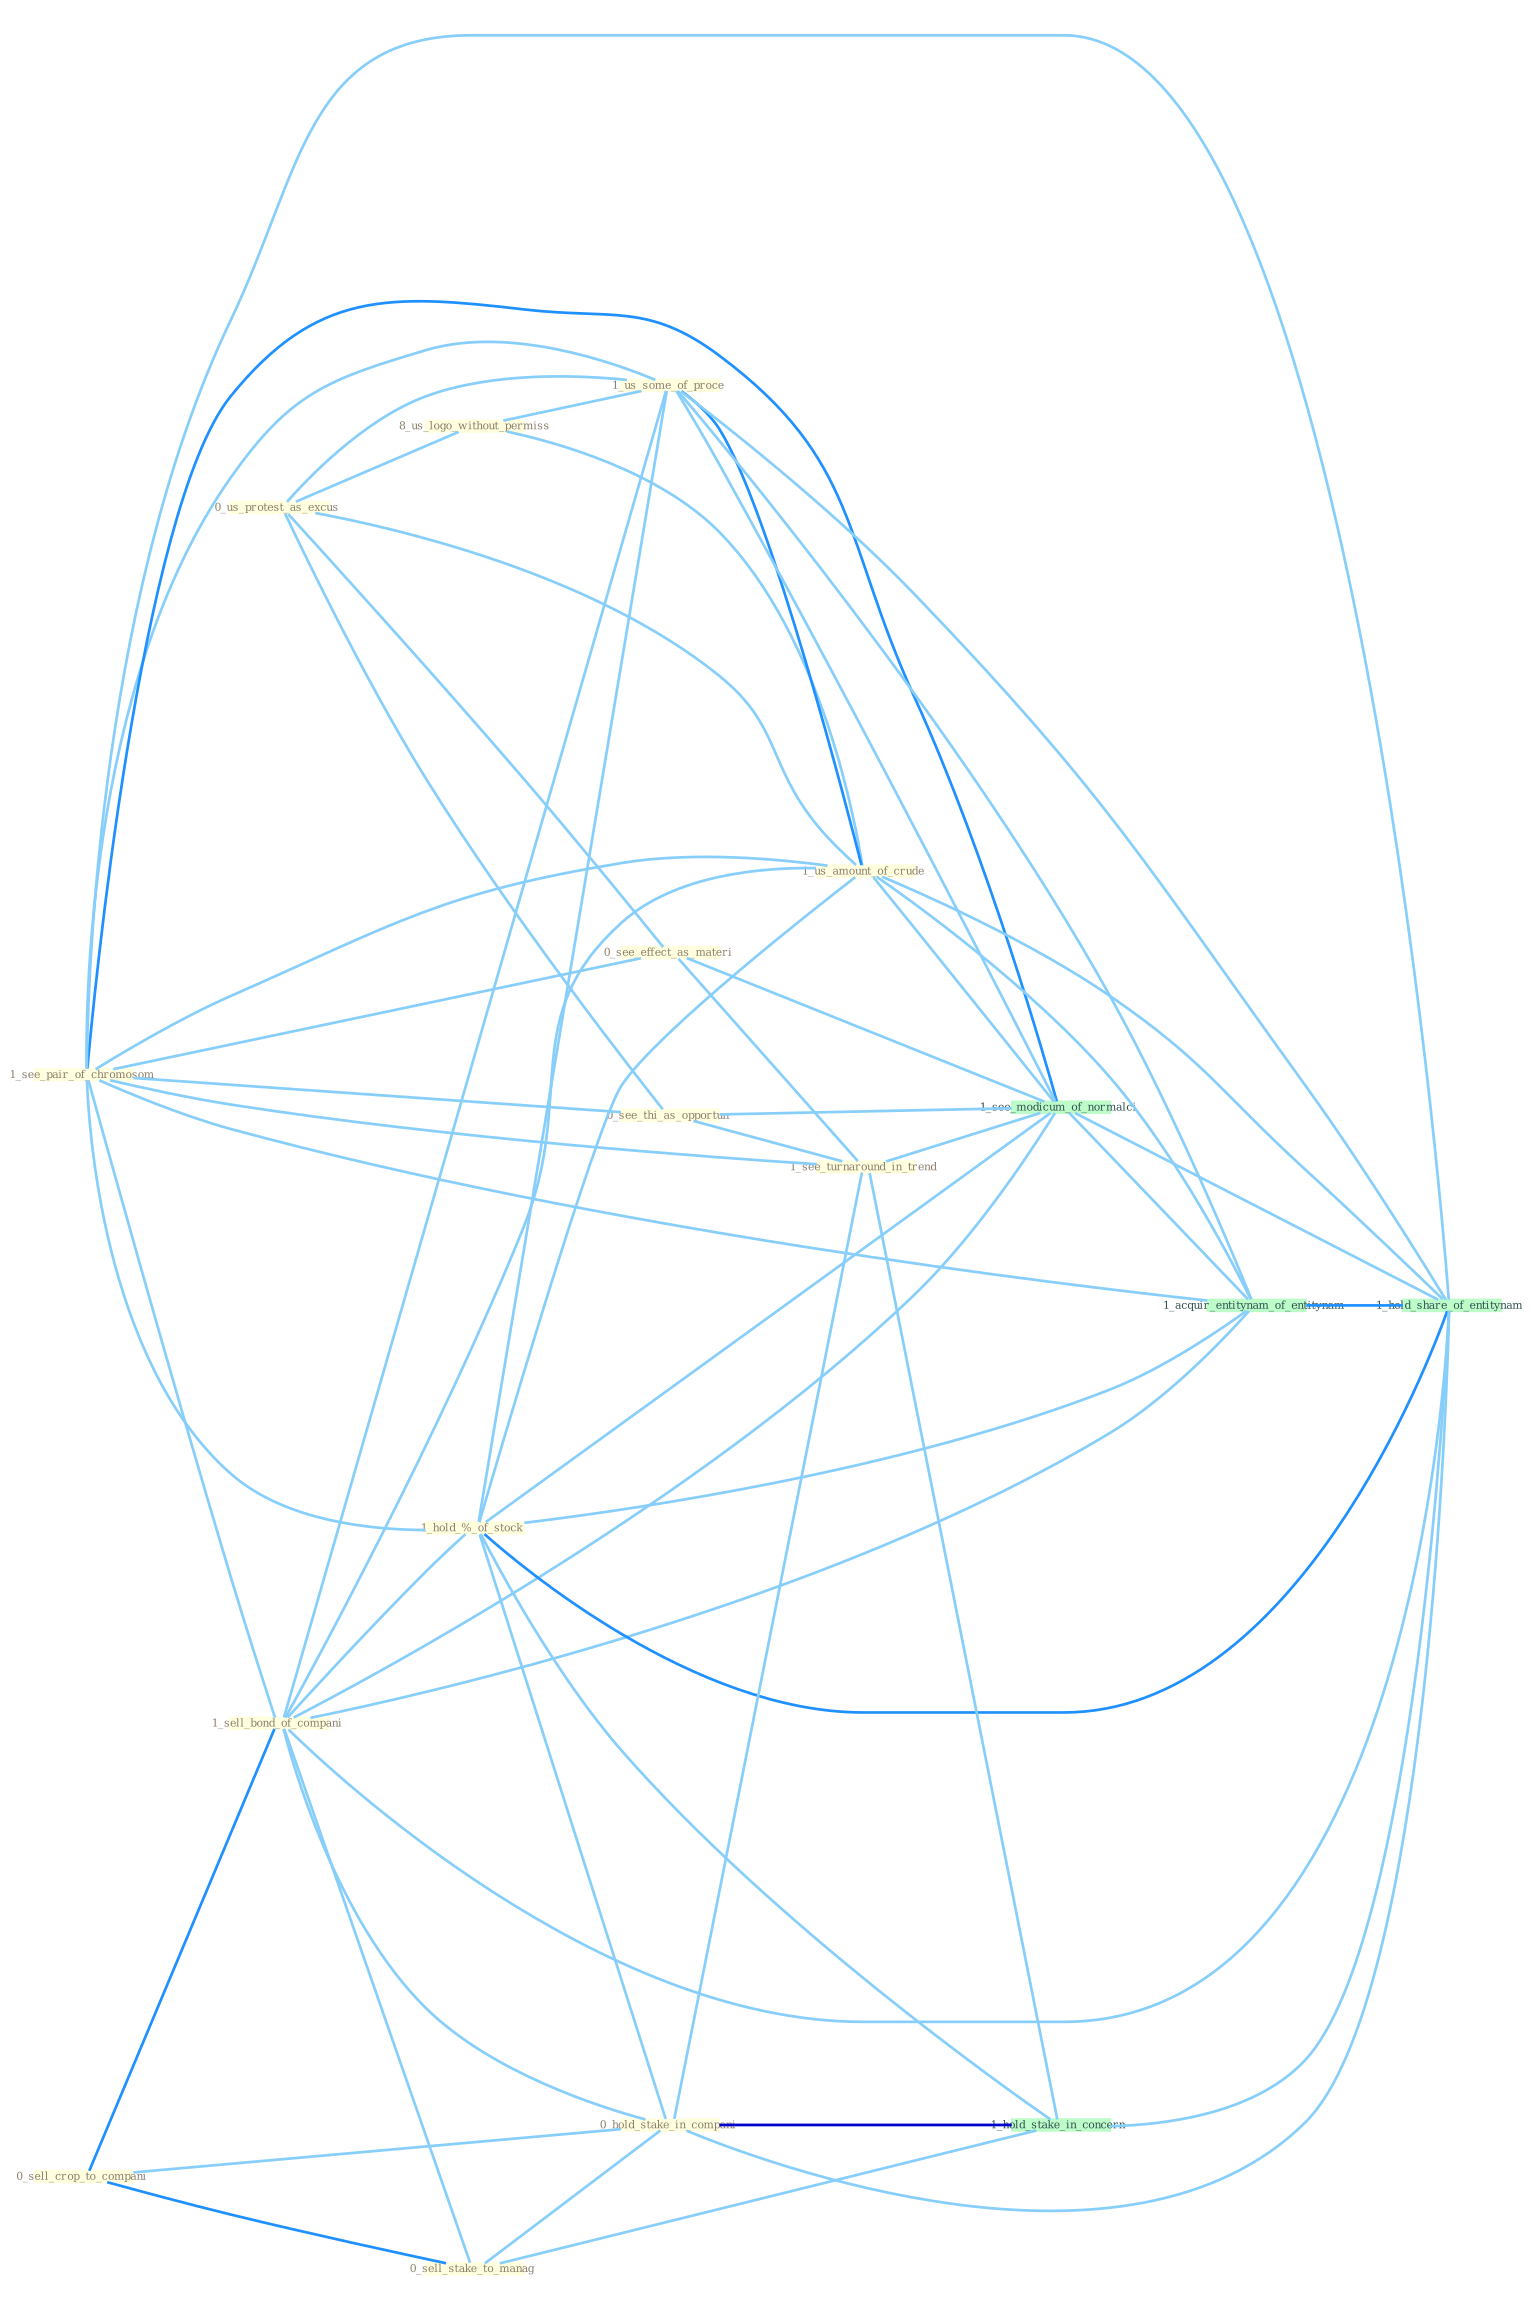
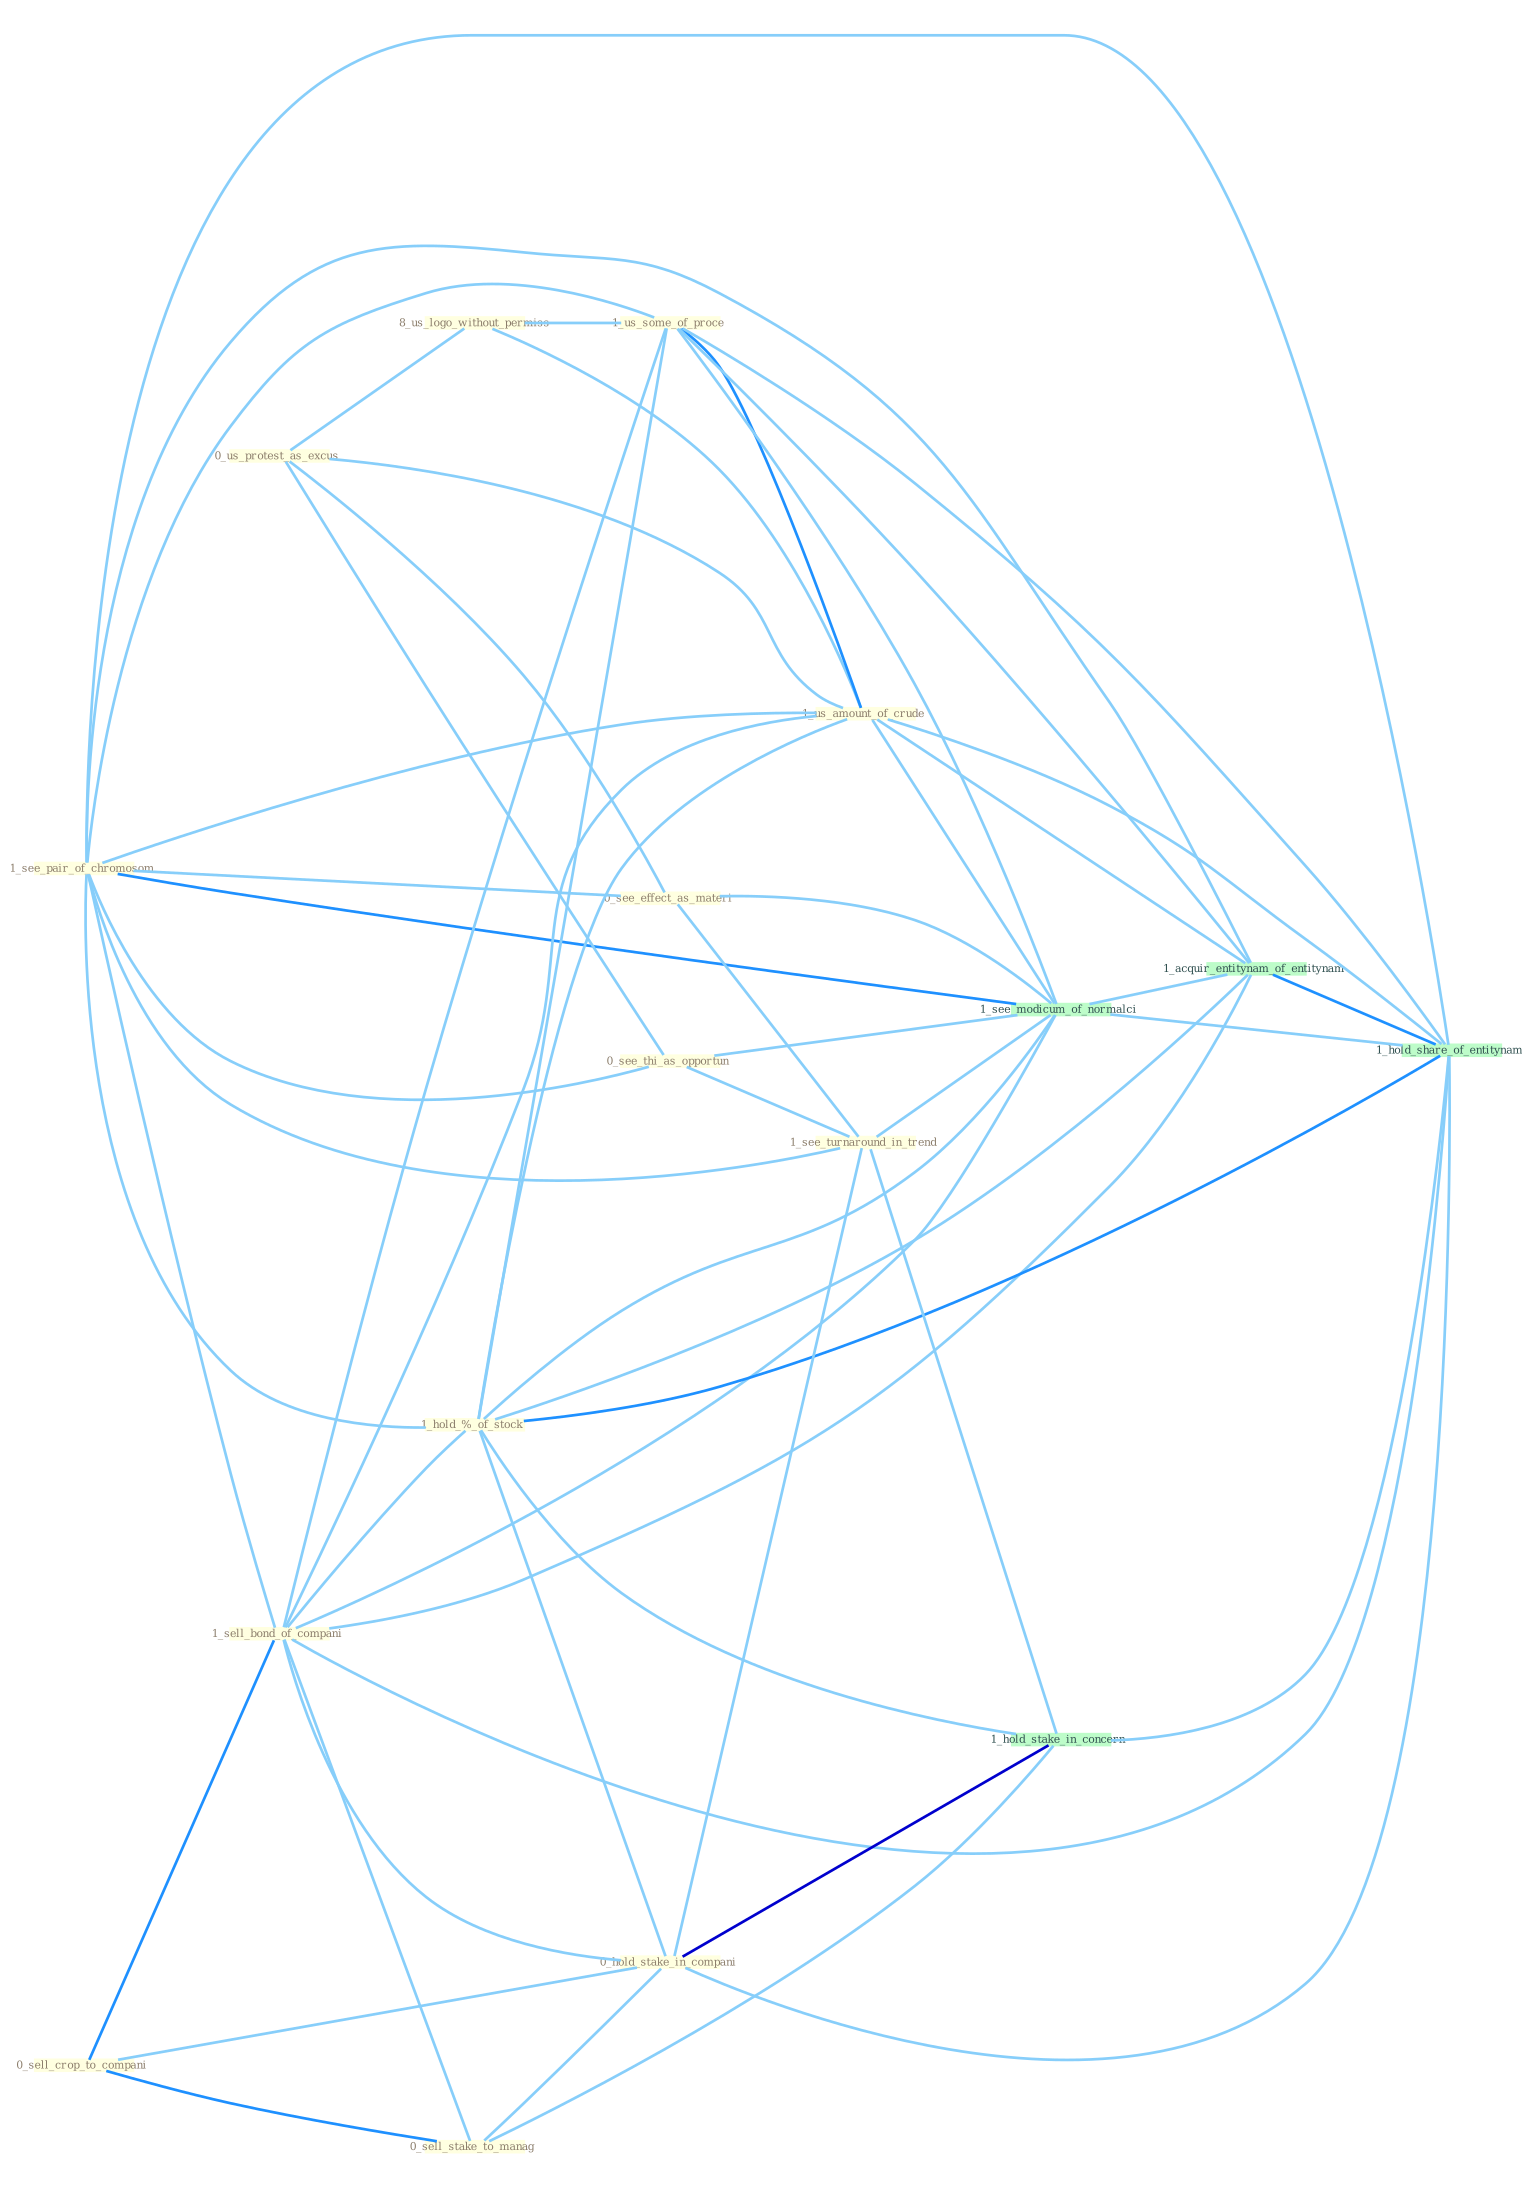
  graph {
    rankdir=LR
    node [color="#ffffe0" fixedsize=true fontcolor="#8b7d6b" fontsize=4 shape=polygon style=filled]
    edge [color="#87cefa" w=1]
    "1_see_pair_of_chromosom " [height=.06 width=.5]
    "0_us_protest_as_excus " [height=.06 width=.5]
    "0_see_effect_as_materi " [height=.06 width=.5]
    "0_sell_crop_to_compani " [height=.06 width=.5]
    "1_sell_bond_of_compani " [height=.06 width=.5]
    "1_hold_%_of_stock " [height=.06 width=.5]
    n7 [height=.06 label="8_us_logo_without_permiss" width=.5]
    "0_sell_stake_to_manag " [height=.06 width=.5]
    "1_us_some_of_proce " [height=.06 width=.5]
    "1_us_amount_of_crude " [height=.06 width=.5]
    "0_see_thi_as_opportun " [height=.06 width=.5]
    "0_hold_stake_in_compani " [height=.06 width=.5]
    "1_see_turnaround_in_trend " [height=.06 width=.5]
    "1_see_modicum_of_normalci " [color="#BDFCC9" fontcolor="#2f4f4f" height=.06 width=.5]
    "1_acquir_entitynam_of_entitynam " [color="#BDFCC9" fontcolor="#2f4f4f" height=.06 width=.5]
    "1_hold_share_of_entitynam " [color="#BDFCC9" fontcolor="#2f4f4f" height=.06 width=.5]
    "1_hold_stake_in_concern " [color="#BDFCC9" fontcolor="#2f4f4f" height=.06 width=.5]
    subgraph sub_1 {
      "1_see_pair_of_chromosom "
      "0_us_protest_as_excus "
      "0_see_effect_as_materi "
      "0_sell_crop_to_compani "
      "1_sell_bond_of_compani "
      "1_hold_%_of_stock "
      n7
      "0_sell_stake_to_manag "
      "1_us_some_of_proce "
      "1_us_amount_of_crude "
      "0_see_thi_as_opportun "
      "0_hold_stake_in_compani "
      "1_see_turnaround_in_trend "
    }
    subgraph sub_2 {
    }
    "1_see_pair_of_chromosom " -- "0_see_effect_as_materi "
    "1_see_pair_of_chromosom " -- "1_sell_bond_of_compani "
    "1_see_pair_of_chromosom " -- "1_hold_%_of_stock "
    "1_see_pair_of_chromosom " -- "1_us_some_of_proce "
    "1_see_pair_of_chromosom " -- "1_us_amount_of_crude "
    "1_see_pair_of_chromosom " -- "0_see_thi_as_opportun "
    "1_see_pair_of_chromosom " -- "1_see_turnaround_in_trend "
    "1_see_pair_of_chromosom " -- "1_see_modicum_of_normalci " [color="#1e90ff" w=2]
    "1_see_pair_of_chromosom " -- "1_acquir_entitynam_of_entitynam "
    "1_see_pair_of_chromosom " -- "1_hold_share_of_entitynam "
    "0_us_protest_as_excus " -- "0_see_effect_as_materi "
    "0_us_protest_as_excus " -- n7
-   "0_us_protest_as_excus " -- "1_us_some_of_proce "
    "0_us_protest_as_excus " -- "1_us_amount_of_crude "
    "0_us_protest_as_excus " -- "0_see_thi_as_opportun "
    "0_see_effect_as_materi " -- "1_see_turnaround_in_trend "
    "0_see_effect_as_materi " -- "1_see_modicum_of_normalci "
    "0_sell_crop_to_compani " -- "1_sell_bond_of_compani " [color="#1e90ff" w=2]
    "0_sell_crop_to_compani " -- "0_sell_stake_to_manag " [color="#1e90ff" w=2]
    "0_sell_crop_to_compani " -- "0_hold_stake_in_compani "
    "1_sell_bond_of_compani " -- "1_hold_%_of_stock "
    "1_sell_bond_of_compani " -- "0_sell_stake_to_manag "
    "1_sell_bond_of_compani " -- "1_us_some_of_proce "
    "1_sell_bond_of_compani " -- "1_us_amount_of_crude "
    "1_sell_bond_of_compani " -- "0_hold_stake_in_compani "
    "1_sell_bond_of_compani " -- "1_see_modicum_of_normalci "
    "1_sell_bond_of_compani " -- "1_acquir_entitynam_of_entitynam "
    "1_sell_bond_of_compani " -- "1_hold_share_of_entitynam "
    "1_hold_%_of_stock " -- "1_us_some_of_proce "
    "1_hold_%_of_stock " -- "1_us_amount_of_crude "
    "1_hold_%_of_stock " -- "0_hold_stake_in_compani "
    "1_hold_%_of_stock " -- "1_see_modicum_of_normalci "
    "1_hold_%_of_stock " -- "1_acquir_entitynam_of_entitynam "
    "1_hold_%_of_stock " -- "1_hold_share_of_entitynam " [color="#1e90ff" w=2]
    "1_hold_%_of_stock " -- "1_hold_stake_in_concern "
    n7 -- "1_us_some_of_proce "
    n7 -- "1_us_amount_of_crude "
    "0_sell_stake_to_manag " -- "0_hold_stake_in_compani "
    "0_sell_stake_to_manag " -- "1_hold_stake_in_concern "
    "1_us_some_of_proce " -- "1_us_amount_of_crude " [color="#1e90ff" w=2]
    "1_us_some_of_proce " -- "1_see_modicum_of_normalci "
    "1_us_some_of_proce " -- "1_acquir_entitynam_of_entitynam "
    "1_us_some_of_proce " -- "1_hold_share_of_entitynam "
    "1_us_amount_of_crude " -- "1_see_modicum_of_normalci "
    "1_us_amount_of_crude " -- "1_acquir_entitynam_of_entitynam "
    "1_us_amount_of_crude " -- "1_hold_share_of_entitynam "
    "0_see_thi_as_opportun " -- "1_see_turnaround_in_trend "
    "0_see_thi_as_opportun " -- "1_see_modicum_of_normalci "
    "0_hold_stake_in_compani " -- "1_see_turnaround_in_trend "
    "0_hold_stake_in_compani " -- "1_hold_share_of_entitynam "
    "0_hold_stake_in_compani " -- "1_hold_stake_in_concern " [color="#0000cd" w=3]
    "1_see_turnaround_in_trend " -- "1_see_modicum_of_normalci "
    "1_see_turnaround_in_trend " -- "1_hold_stake_in_concern "
    "1_see_modicum_of_normalci " -- "1_acquir_entitynam_of_entitynam "
    "1_see_modicum_of_normalci " -- "1_hold_share_of_entitynam "
    "1_acquir_entitynam_of_entitynam " -- "1_hold_share_of_entitynam " [color="#1e90ff" w=2]
    "1_hold_stake_in_concern " -- "1_hold_share_of_entitynam "
  }
